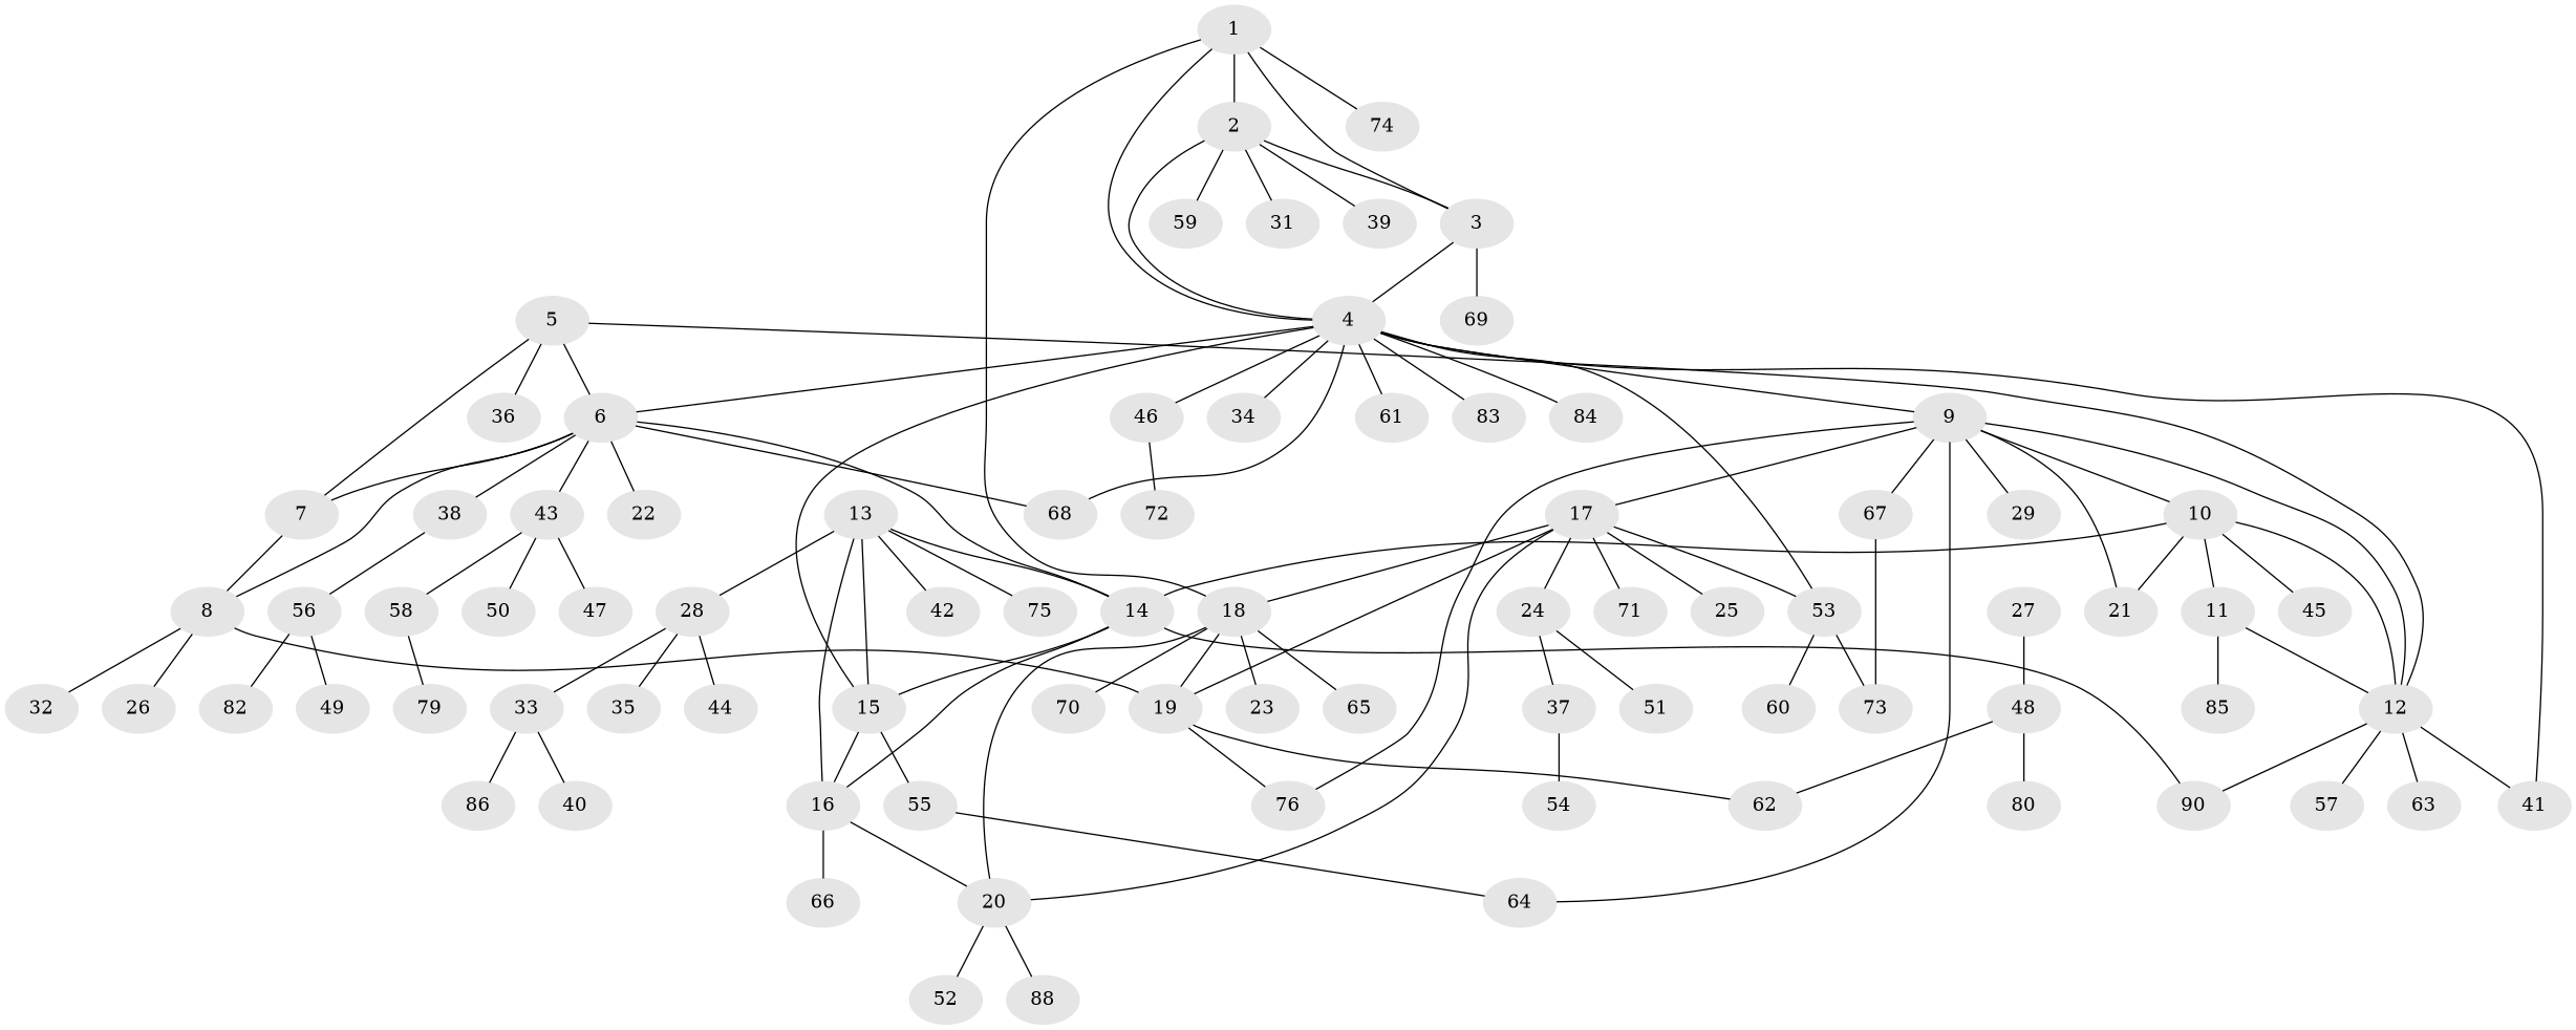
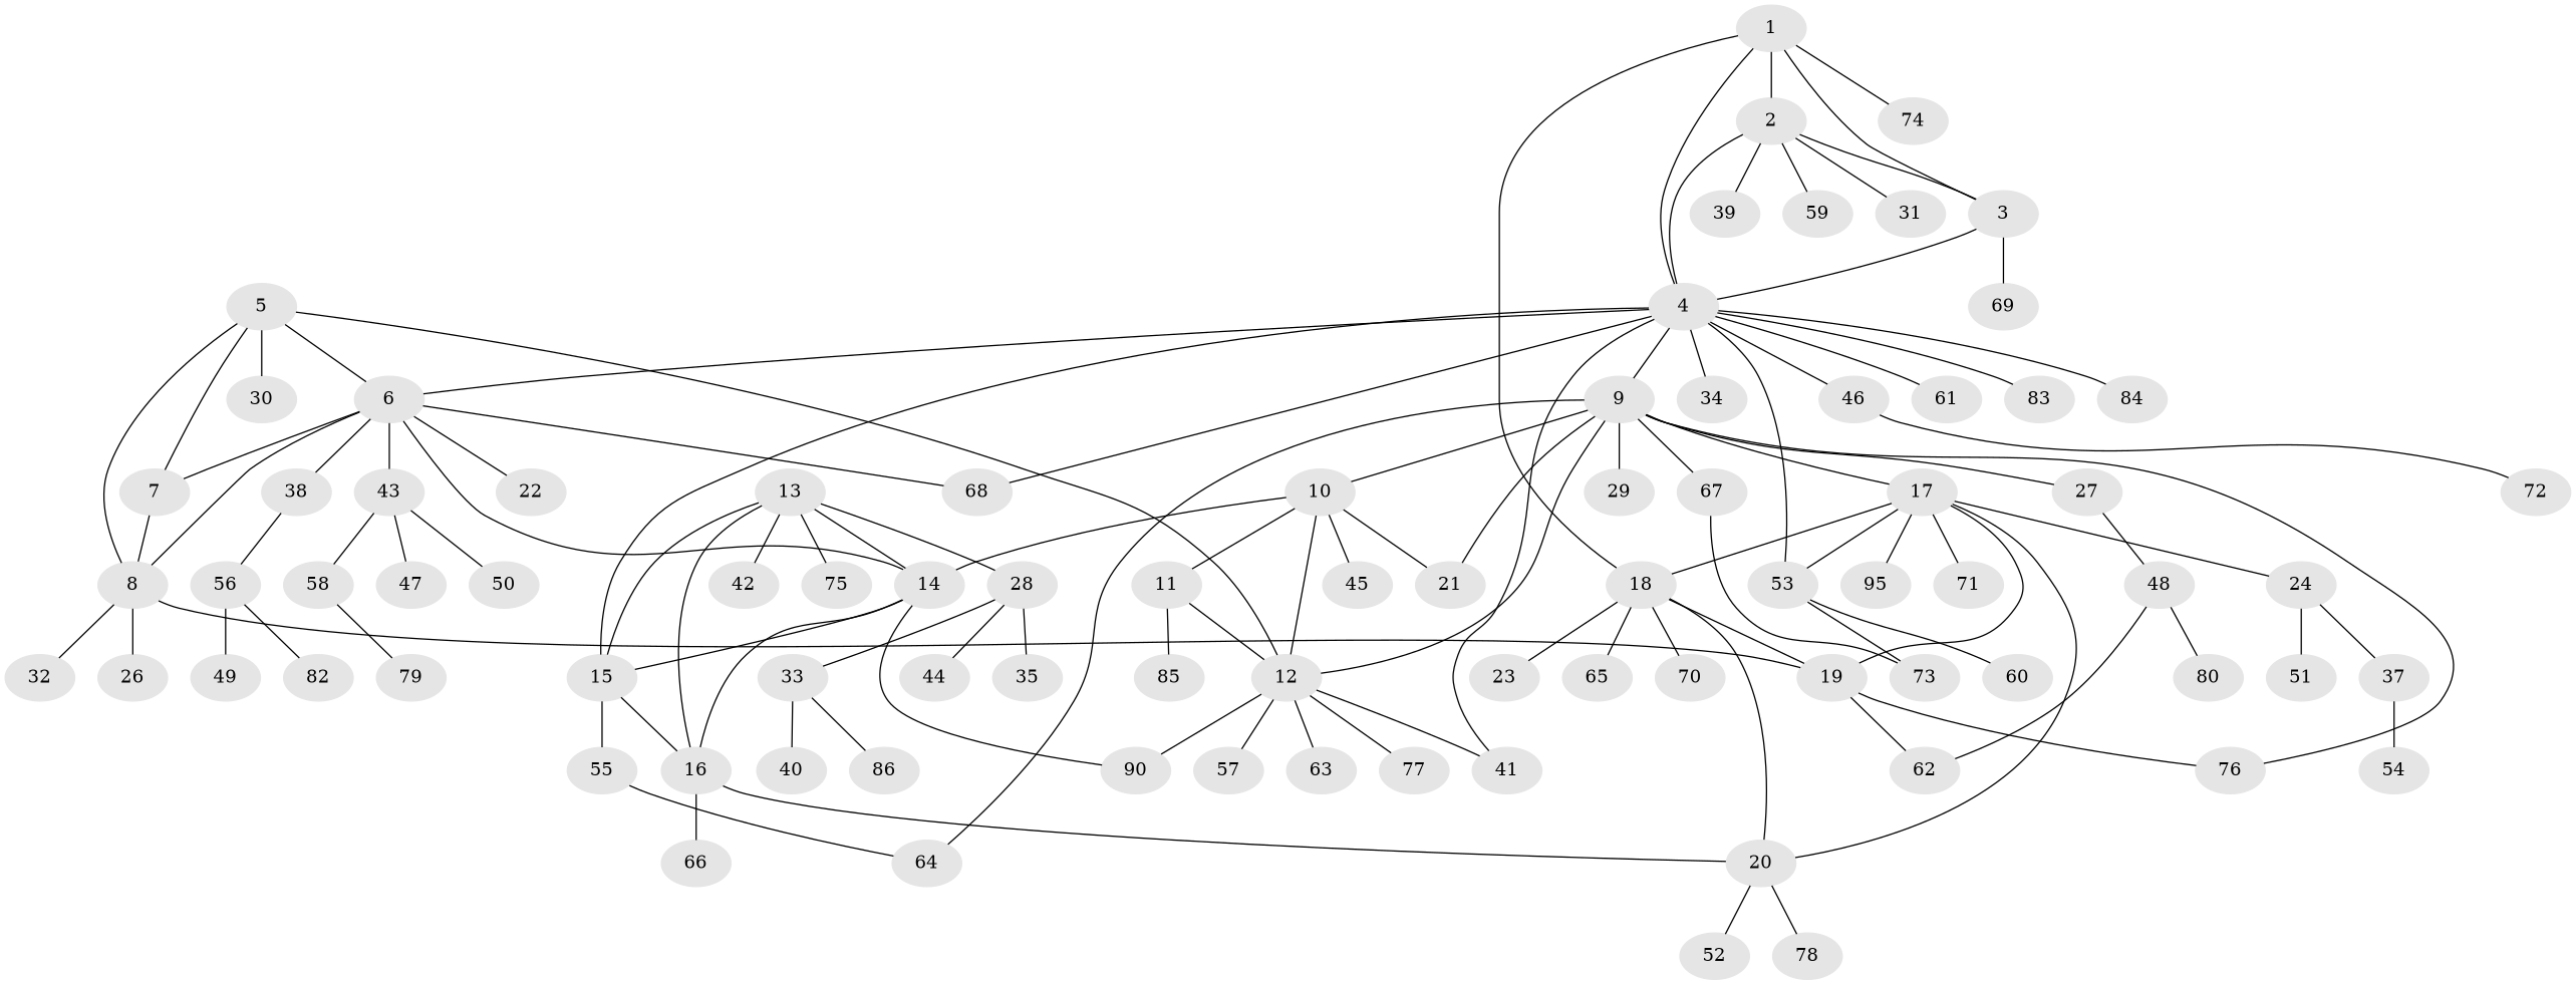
  graph {
    node [color=gray90 style=filled]
    1
    2
    3
    4
    18
    74
    31
    39
    59
    69
    6
    9
    15
    34
    41
    46
    53
    61
    68
    83
    84
    19
    20
    23
    65
    70
    7
    8
    14
    22
    38
    43
    12
    10
    17
    27
    29
    64
    67
    76
    21
    16
    55
    72
    60
    73
    5
-   36
+   36 [label=30]
    26
    32
    n51 [label=90]
    57
    63
+   77
    56
    47
    50
    58
    62
    11
    45
    85
    24
-   25
+   25 [label=95]
    71
    48
    13
    28
    42
    75
    66
    33
    35
    44
    52
-   78 [label=88]
+   78
    37
    51
    54
    80
    40
    86
    49
    82
    79
    1 -- 2
    1 -- 3
    1 -- 4
    1 -- 18
    1 -- 74
    2 -- 3
    2 -- 4
    2 -- 31
    2 -- 39
    2 -- 59
    3 -- 4
    3 -- 69
    4 -- 6
    4 -- 9
    4 -- 15
    4 -- 34
    4 -- 41
    4 -- 46
    4 -- 53
    4 -- 61
    4 -- 68
    4 -- 83
    4 -- 84
    18 -- 19
    18 -- 20
    18 -- 23
    18 -- 65
    18 -- 70
    6 -- 68
    6 -- 7
    6 -- 8
    6 -- 14
    6 -- 22
    6 -- 38
    6 -- 43
    9 -- 12
    9 -- 10
    9 -- 17
+   9 -- 27
    9 -- 29
    9 -- 64
    9 -- 67
    9 -- 76
    9 -- 21
    15 -- 16
    15 -- 55
    46 -- 72
    53 -- 60
    53 -- 73
    19 -- 76
    19 -- 62
    20 -- 52
    20 -- 78
    7 -- 8
    8 -- 19
    8 -- 26
    8 -- 32
    14 -- 15
    14 -- 16
    14 -- n51
    38 -- 56
    43 -- 47
    43 -- 50
    43 -- 58
    12 -- 41
    12 -- n51
    12 -- 57
    12 -- 63
+   12 -- 77
    10 -- 14
    10 -- 12
    10 -- 21
    10 -- 11
    10 -- 45
    17 -- 18
    17 -- 53
    17 -- 19
    17 -- 20
    17 -- 24
    17 -- 25
    17 -- 71
    27 -- 48
    67 -- 73
    16 -- 20
    16 -- 66
    55 -- 64
    5 -- 6
    5 -- 7
+   5 -- 8
    5 -- 12
    5 -- 36
    56 -- 49
    56 -- 82
    58 -- 79
    11 -- 12
    11 -- 85
    24 -- 37
    24 -- 51
    48 -- 62
    48 -- 80
    13 -- 15
    13 -- 14
    13 -- 16
    13 -- 28
    13 -- 42
    13 -- 75
    28 -- 33
    28 -- 35
    28 -- 44
    33 -- 40
    33 -- 86
    37 -- 54
  }
